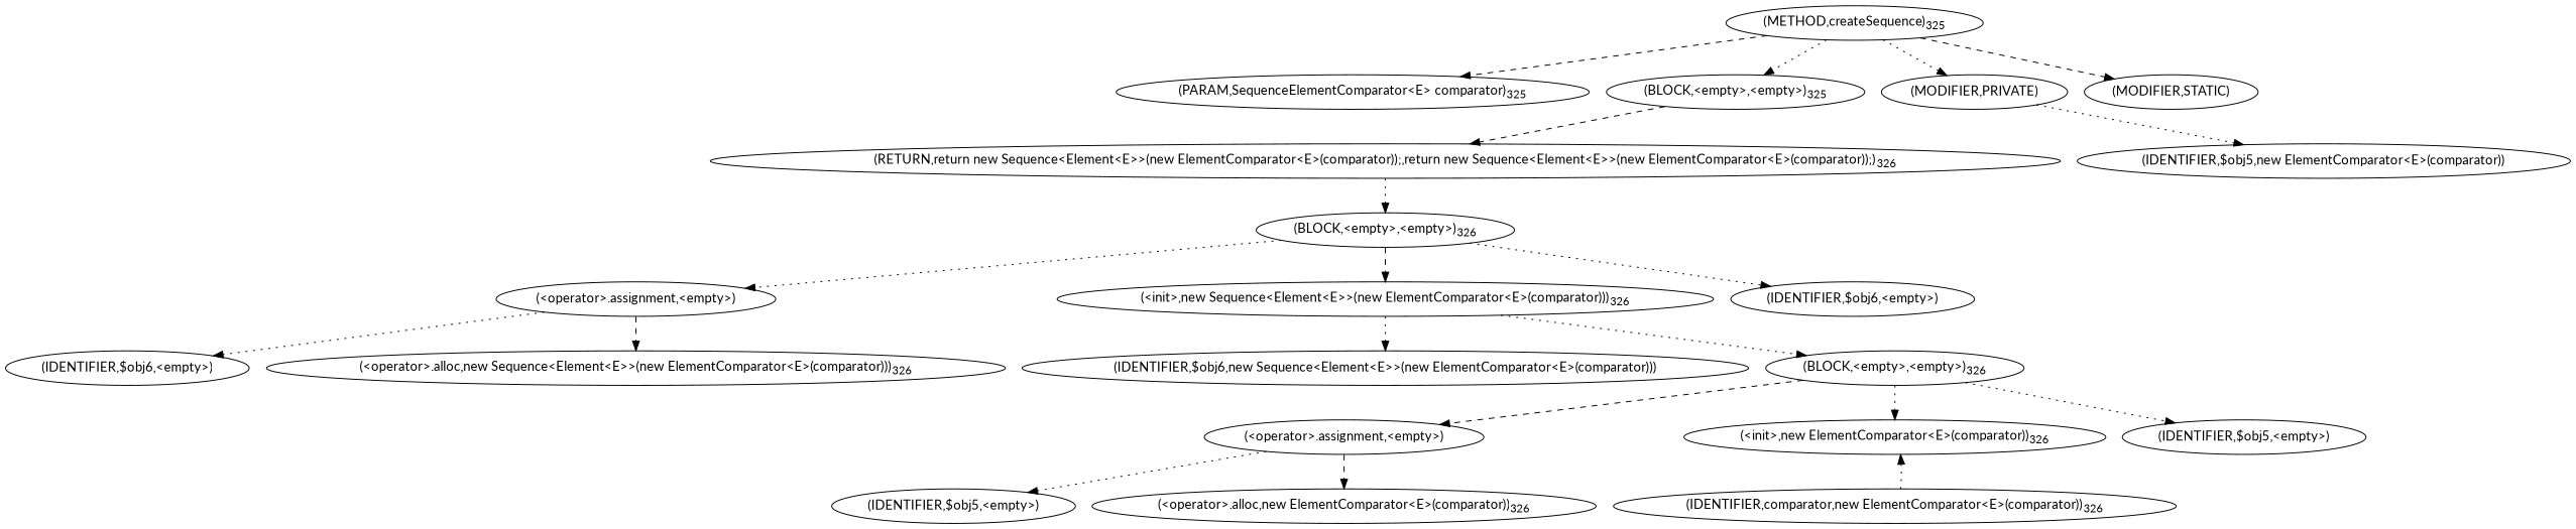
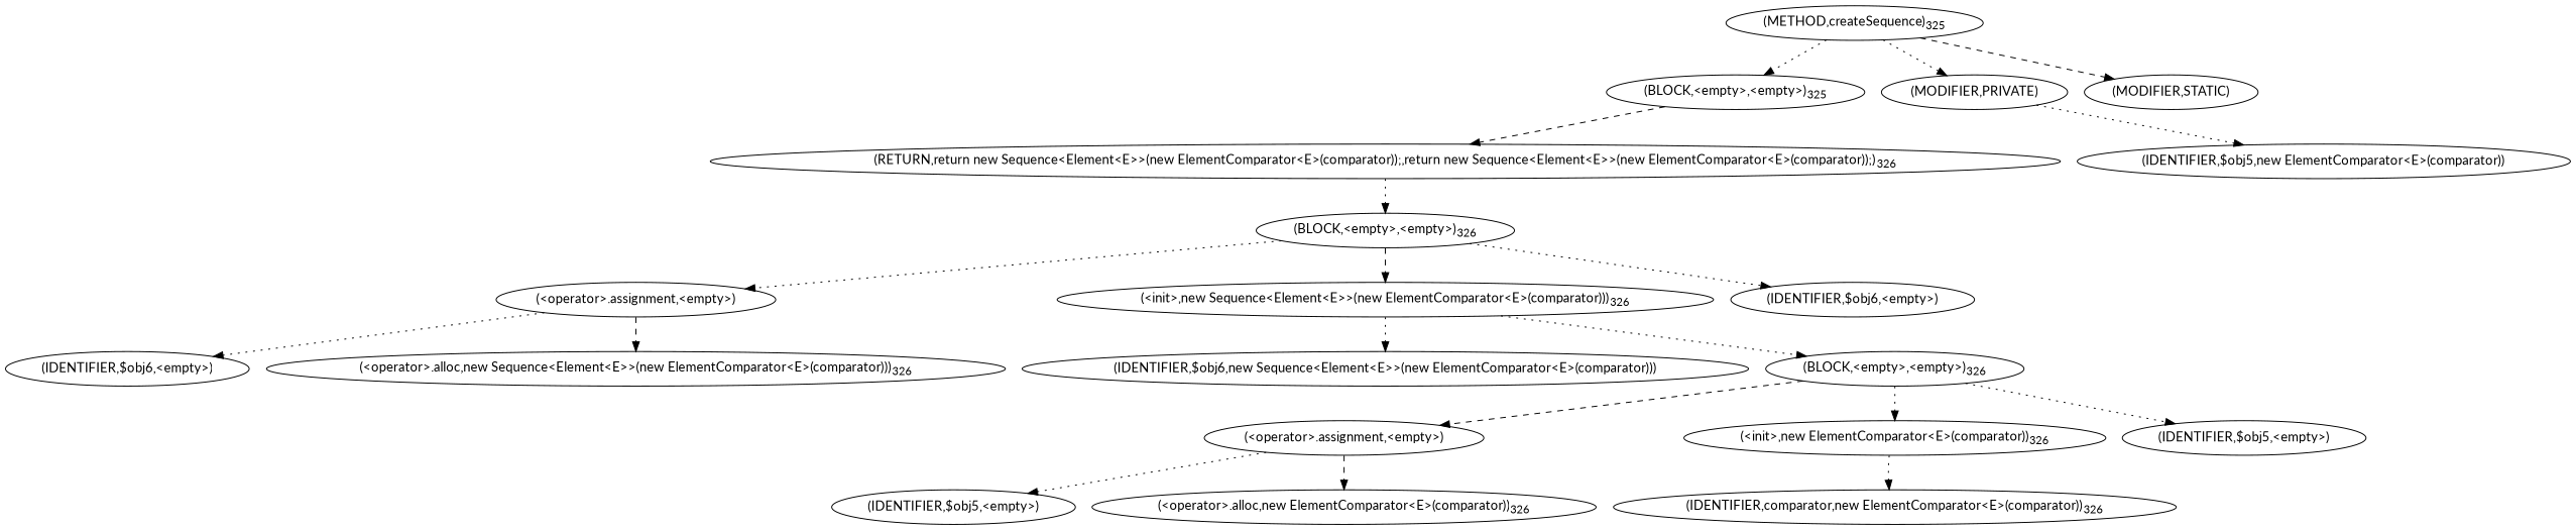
  digraph {
    fontname=Lato
    node [fontname=Lato]
    edge [fontname=Lato style=dotted]
    n1 [label=<(METHOD,createSequence)<SUB>325</SUB>>]
-   n2 [label=<(PARAM,SequenceElementComparator&lt;E&gt; comparator)<SUB>325</SUB>>]
    n3 [label=<(BLOCK,&lt;empty&gt;,&lt;empty&gt;)<SUB>325</SUB>>]
    n4 [label=<(MODIFIER,PRIVATE)>]
    n5 [label=<(MODIFIER,STATIC)>]
    n6 [label=<(RETURN,return new Sequence&lt;Element&lt;E&gt;&gt;(new ElementComparator&lt;E&gt;(comparator));,return new Sequence&lt;Element&lt;E&gt;&gt;(new ElementComparator&lt;E&gt;(comparator));)<SUB>326</SUB>>]
    n7 [label=<(IDENTIFIER,$obj5,new ElementComparator&lt;E&gt;(comparator))>]
    n8 [label=<(BLOCK,&lt;empty&gt;,&lt;empty&gt;)<SUB>326</SUB>>]
    n9 [label=<(&lt;operator&gt;.assignment,&lt;empty&gt;)>]
    n10 [label=<(&lt;init&gt;,new Sequence&lt;Element&lt;E&gt;&gt;(new ElementComparator&lt;E&gt;(comparator)))<SUB>326</SUB>>]
    n11 [label=<(IDENTIFIER,$obj6,&lt;empty&gt;)>]
    n12 [label=<(IDENTIFIER,$obj6,&lt;empty&gt;)>]
    n13 [label=<(&lt;operator&gt;.alloc,new Sequence&lt;Element&lt;E&gt;&gt;(new ElementComparator&lt;E&gt;(comparator)))<SUB>326</SUB>>]
    n14 [label=<(IDENTIFIER,$obj6,new Sequence&lt;Element&lt;E&gt;&gt;(new ElementComparator&lt;E&gt;(comparator)))>]
    n15 [label=<(BLOCK,&lt;empty&gt;,&lt;empty&gt;)<SUB>326</SUB>>]
    n16 [label=<(&lt;operator&gt;.assignment,&lt;empty&gt;)>]
    n17 [label=<(&lt;init&gt;,new ElementComparator&lt;E&gt;(comparator))<SUB>326</SUB>>]
    n18 [label=<(IDENTIFIER,$obj5,&lt;empty&gt;)>]
    n19 [label=<(IDENTIFIER,$obj5,&lt;empty&gt;)>]
    n20 [label=<(&lt;operator&gt;.alloc,new ElementComparator&lt;E&gt;(comparator))<SUB>326</SUB>>]
    n21 [label=<(IDENTIFIER,comparator,new ElementComparator&lt;E&gt;(comparator))<SUB>326</SUB>>]
-   n1 -> n2 [style=dashed]
    n1 -> n3
    n1 -> n4
    n1 -> n5 [style=dashed]
    n3 -> n6 [style=dashed]
    n4 -> n7
    n6 -> n8
    n8 -> n9
    n8 -> n10 [style=dashed]
    n8 -> n11
    n9 -> n12
    n9 -> n13 [style=dashed]
    n10 -> n14
    n10 -> n15
    n15 -> n16 [style=dashed]
    n15 -> n17
    n15 -> n18
    n16 -> n19
    n16 -> n20 [style=dashed]
-   n21 -> n17
+   n17 -> n21
  }
